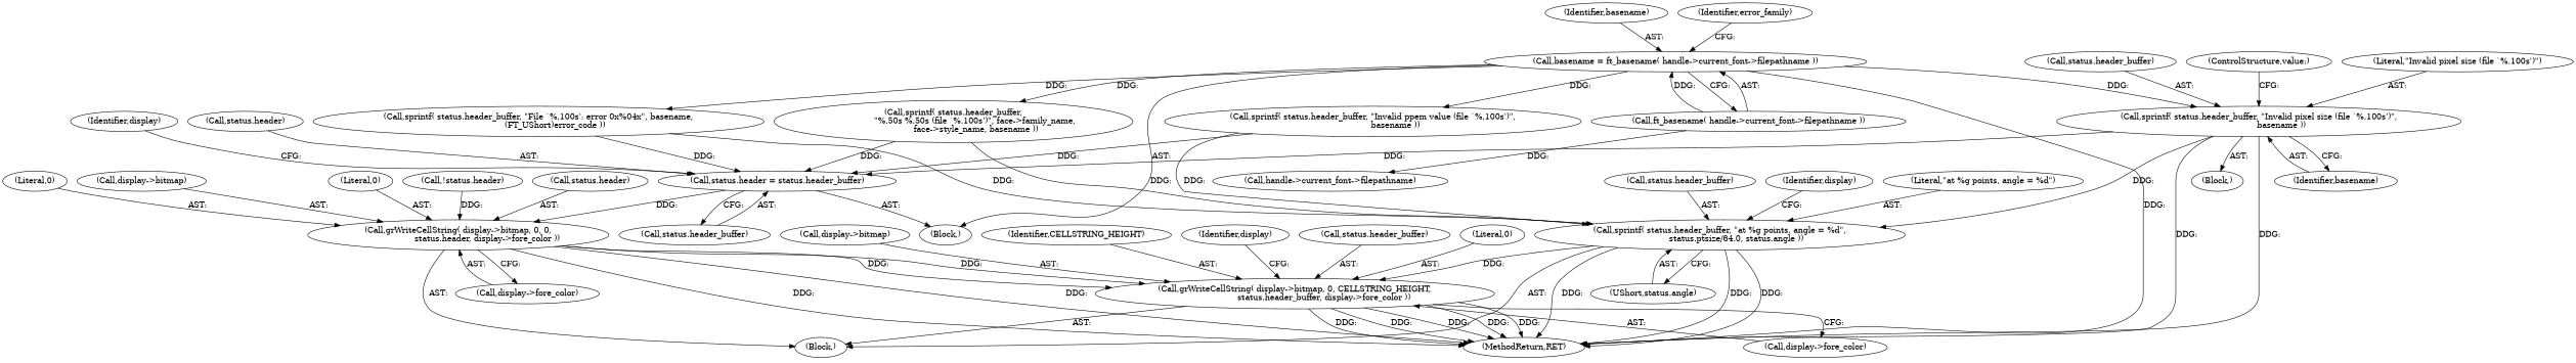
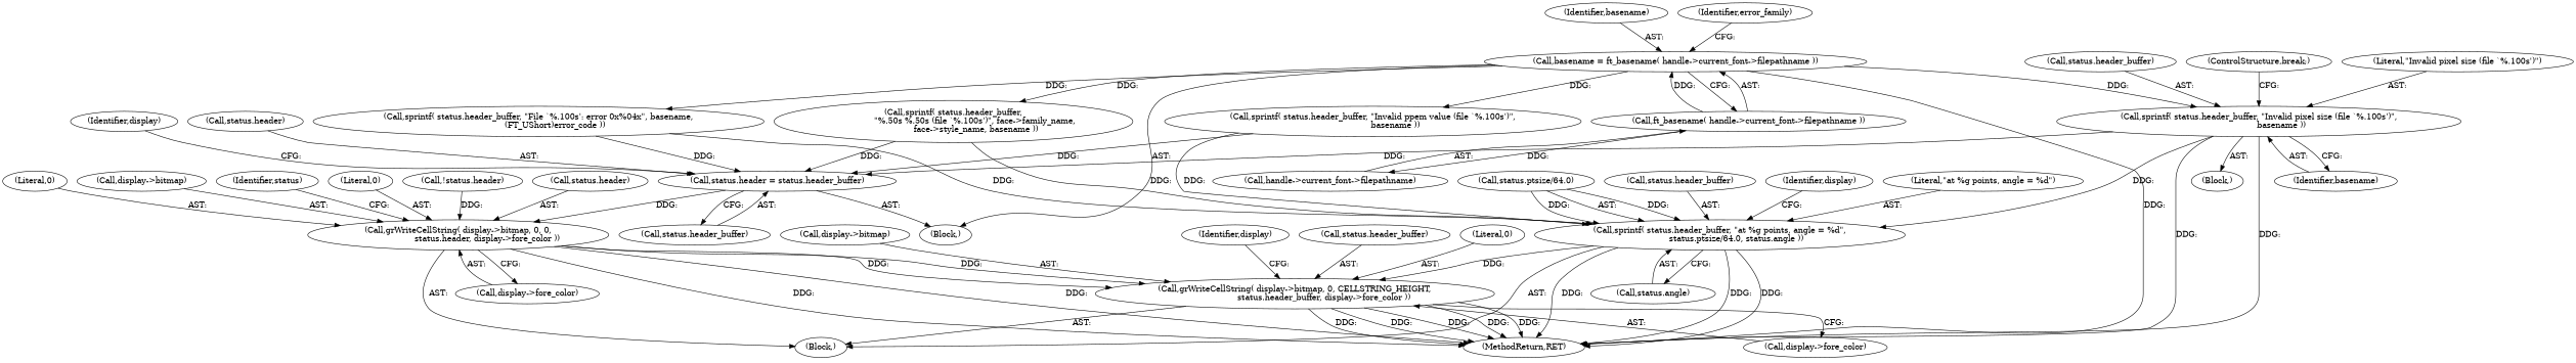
  digraph {
    n1 [label="(Call,sprintf( status.header_buffer, \"Invalid pixel size (file `%.100s')\",\n                  basename ))"]
    n2 [label="(Call,status.header = status.header_buffer)"]
    n3 [label="(Call,sprintf( status.header_buffer, \"at %g points, angle = %d\",\n             status.ptsize/64.0, status.angle ))"]
    n4 [label="(Identifier,basename)"]
    n5 [label="(MethodReturn,RET)"]
    n6 [label="(Block,)"]
    n7 [label="(Block,)"]
    n8 [label="(Call,grWriteCellString( display->bitmap, 0, 0,\n                       status.header, display->fore_color ))"]
    n9 [label="(Call,status.header_buffer)"]
    n10 [label="(Call,grWriteCellString( display->bitmap, 0, CELLSTRING_HEIGHT,\n                       status.header_buffer, display->fore_color ))"]
    n11 [label="(Block,)"]
-   n12 [label="(UShort,status.angle)"]
+   n12 [label="(Call,status.angle)"]
    n13 [label="(Call,basename = ft_basename( handle->current_font->filepathname ))"]
    n14 [label="(Call,ft_basename( handle->current_font->filepathname ))"]
    n15 [label="(Call,sprintf( status.header_buffer,\n                 \"%.50s %.50s (file `%.100s')\", face->family_name,\n                  face->style_name, basename ))"]
    n16 [label="(Call,sprintf( status.header_buffer, \"File `%.100s': error 0x%04x\", basename,\n             (FT_UShort)error_code ))"]
    n17 [label="(Call,sprintf( status.header_buffer, \"Invalid ppem value (file `%.100s')\",\n                  basename ))"]
    n18 [label="(Call,handle->current_font->filepathname)"]
    n19 [label="(Call,display->fore_color)"]
    n20 [label="(Call,display->fore_color)"]
    n21 [label="(Call,status.header_buffer)"]
    n22 [label="(Identifier,basename)"]
    n23 [label="(Call,status.header_buffer)"]
    n24 [label="(Call,status.header)"]
    n25 [label="(Literal,\"at %g points, angle = %d\")"]
    n26 [label="(Literal,0)"]
    n27 [label="(Literal,0)"]
    n28 [label="(Identifier,display)"]
    n29 [label="(Call,display->bitmap)"]
-   n30 [label="(Identifier,CELLSTRING_HEIGHT)"]
    n31 [label="(Call,display->bitmap)"]
-   n34 [label="(ControlStructure,value;)"]
+   n32 [label="(Call,status.ptsize/64.0)"]
+   n33 [label="(Identifier,status)"]
+   n34 [label="(ControlStructure,break;)"]
    n35 [label="(Literal,\"Invalid pixel size (file `%.100s')\")"]
    n36 [label="(Literal,0)"]
    n37 [label="(Call,status.header_buffer)"]
    n38 [label="(Identifier,display)"]
    n39 [label="(Identifier,display)"]
    n40 [label="(Call,!status.header)"]
    n41 [label="(Identifier,error_family)"]
    n42 [label="(Call,status.header)"]
    n1 -> n2 [label="DDG: "]
    n1 -> n3 [label="DDG: "]
    n1 -> n4 [label="CFG: "]
    n1 -> n5 [label="DDG: "]
    n1 -> n5 [label="DDG: "]
    n1 -> n6 [label="AST: "]
    n2 -> n7 [label="AST: "]
    n2 -> n8 [label="DDG: "]
    n2 -> n9 [label="CFG: "]
    n3 -> n5 [label="DDG: "]
    n3 -> n5 [label="DDG: "]
    n3 -> n5 [label="DDG: "]
    n3 -> n10 [label="DDG: "]
    n3 -> n11 [label="AST: "]
    n3 -> n12 [label="CFG: "]
    n4 -> n1 [label="AST: "]
    n8 -> n5 [label="DDG: "]
    n8 -> n5 [label="DDG: "]
    n8 -> n10 [label="DDG: "]
    n8 -> n10 [label="DDG: "]
    n8 -> n11 [label="AST: "]
    n8 -> n19 [label="CFG: "]
    n9 -> n2 [label="AST: "]
    n10 -> n5 [label="DDG: "]
    n10 -> n5 [label="DDG: "]
    n10 -> n5 [label="DDG: "]
    n10 -> n5 [label="DDG: "]
    n10 -> n5 [label="DDG: "]
    n10 -> n11 [label="AST: "]
    n10 -> n20 [label="CFG: "]
    n12 -> n3 [label="AST: "]
    n13 -> n1 [label="DDG: "]
    n13 -> n5 [label="DDG: "]
    n13 -> n7 [label="AST: "]
    n13 -> n14 [label="CFG: "]
    n13 -> n15 [label="DDG: "]
    n13 -> n16 [label="DDG: "]
    n13 -> n17 [label="DDG: "]
    n14 -> n13 [label="AST: "]
    n14 -> n13 [label="DDG: "]
    n14 -> n18 [label="DDG: "]
    n15 -> n2 [label="DDG: "]
    n15 -> n3 [label="DDG: "]
    n16 -> n2 [label="DDG: "]
    n16 -> n3 [label="DDG: "]
    n17 -> n2 [label="DDG: "]
    n17 -> n3 [label="DDG: "]
+   n18 -> n14 [label="AST: "]
    n19 -> n8 [label="AST: "]
    n20 -> n10 [label="AST: "]
    n21 -> n10 [label="AST: "]
    n22 -> n13 [label="AST: "]
    n23 -> n1 [label="AST: "]
    n24 -> n2 [label="AST: "]
    n25 -> n3 [label="AST: "]
    n26 -> n10 [label="AST: "]
    n27 -> n8 [label="AST: "]
    n28 -> n2 [label="CFG: "]
    n29 -> n10 [label="AST: "]
-   n30 -> n10 [label="AST: "]
    n31 -> n8 [label="AST: "]
+   n32 -> n3 [label="AST: "]
+   n32 -> n3 [label="DDG: "]
+   n32 -> n3 [label="DDG: "]
+   n33 -> n8 [label="CFG: "]
    n34 -> n1 [label="CFG: "]
    n35 -> n1 [label="AST: "]
    n36 -> n8 [label="AST: "]
    n37 -> n3 [label="AST: "]
    n38 -> n3 [label="CFG: "]
    n39 -> n10 [label="CFG: "]
    n40 -> n8 [label="DDG: "]
    n41 -> n13 [label="CFG: "]
    n42 -> n8 [label="AST: "]
  }
